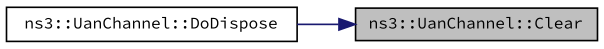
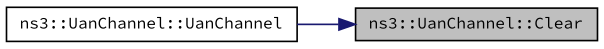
  digraph {
    rankdir=RL
    fontname="Source Code Pro"
    node [color=black fontname="Source Code Pro" fontsize=10 shape=record style=filled]
    n1 [fillcolor=grey75 fontcolor=black height=0.2 label="ns3::UanChannel::Clear" width=0.4]
-   n2 [fillcolor=white height=0.2 label="ns3::UanChannel::DoDispose" width=0.4]
+   n2 [fillcolor=white height=0.2 label="ns3::UanChannel::UanChannel" width=0.4]
    n1 -> n2 [color=midnightblue dir=back fontname="Source Code Pro" fontsize=10 labelfontname=Helvetica labelfontsize=10 style=solid]
  }
